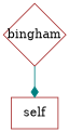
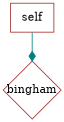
  digraph {
    node [color=brown]
    bingham [fillcolor=white fixedsize=true height=1 shape=diamond style=filled width=1]
    self [shape=box]
-   bingham -> self [arrowhead=diamond color=teal penwidth=1]
+   self -> bingham [arrowhead=diamond color=teal penwidth=1]
  }
